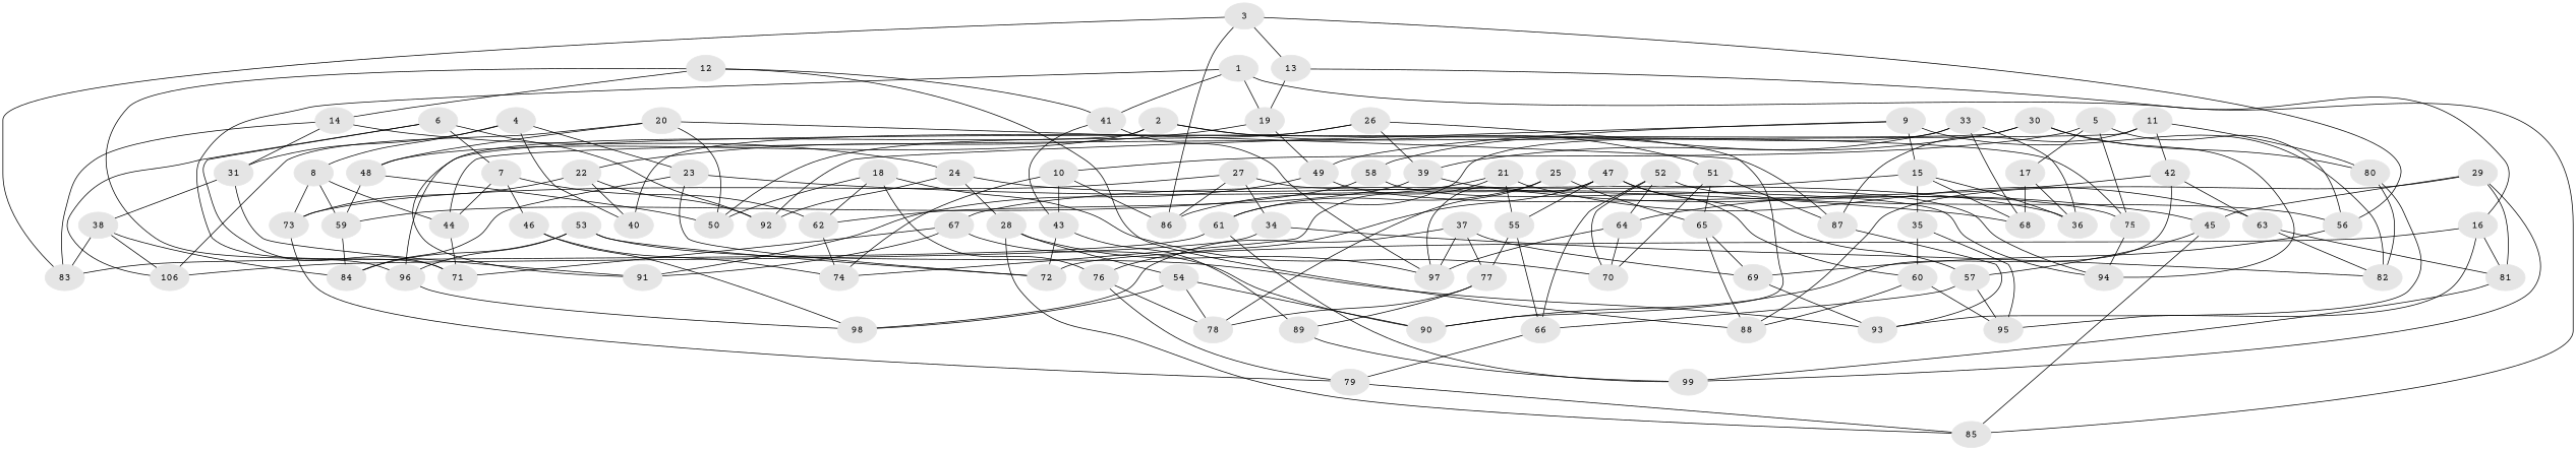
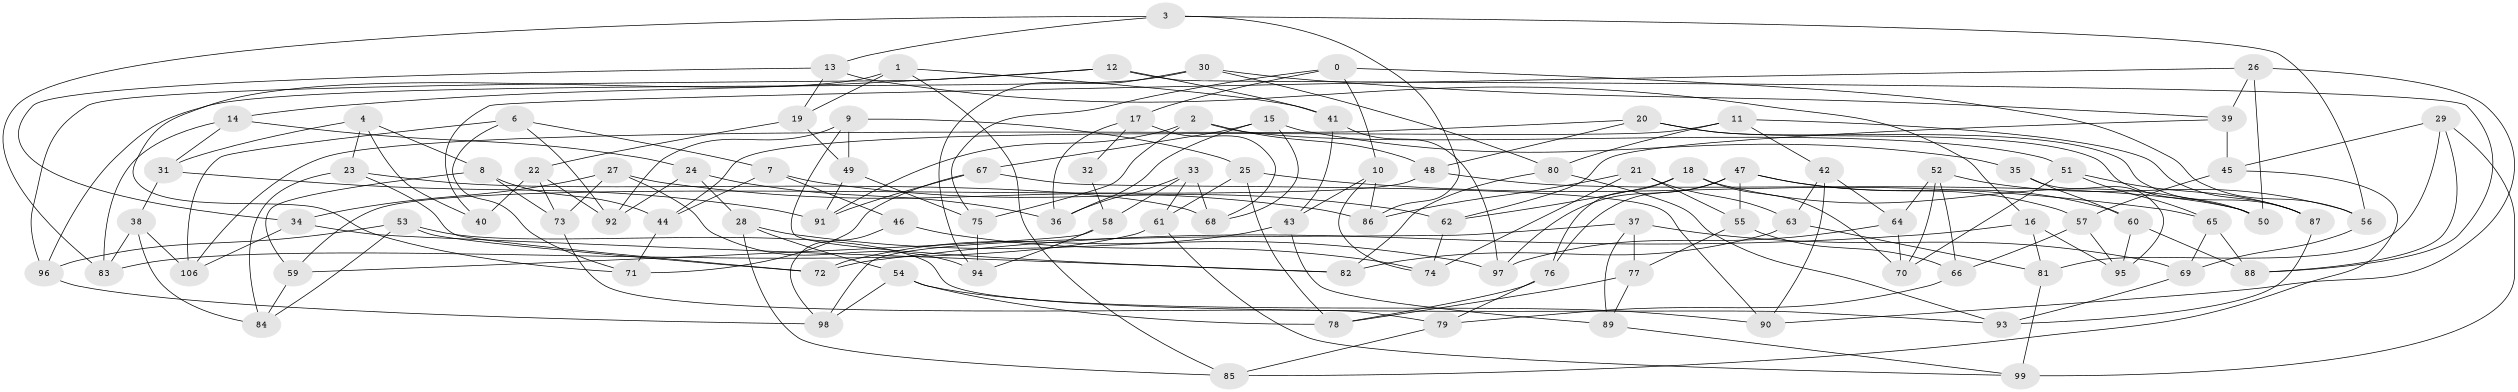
  graph {
    fontname="Courier Prime"
    node [color=gray90 fontname="Courier Prime" style=filled]
    edge [fontname="Courier Prime"]
    1
    19
    41
    71
    85
    49
    22
    43
    97
    2
    48
    51
    75
    91
    59
    50
    87
    70
    65
    94
    3
    13
    56
    83
    86
    16
    34
    69
    4
    8
    23
    31
    40
    44
    73
    68
    72
    84
    38
-   5
+   5 [label=0]
    10
    17
    74
    36
+   32
    6
    7
    92
    n49 [label=106]
    46
    62
    98
    79
    9
    25
    82
    61
    78
    89
    11
    42
    80
    63
    90
    64
    93
    12
    14
    88
    96
    24
    81
    95
    28
    15
    35
    67
    60
    99
    58
    18
    76
    20
    21
    55
    77
    66
    54
    26
    39
    45
    27
    29
    57
    30
    33
    37
    47
    52
    53
    1 -- 19
    1 -- 41
    1 -- 71
    1 -- 85
    19 -- 49
    19 -- 22
    41 -- 43
    41 -- 97
    49 -- 75
    49 -- 91
    22 -- 40
    22 -- 73
    22 -- 92
    43 -- 72
    43 -- 89
    2 -- 48
    2 -- 51
    2 -- 75
    2 -- 91
    48 -- 59
    48 -- 50
    51 -- 87
    51 -- 70
    51 -- 65
    75 -- 94
    59 -- 84
    87 -- 93
    65 -- 69
    65 -- 88
    3 -- 13
    3 -- 56
    3 -- 83
    3 -- 86
    13 -- 19
    13 -- 16
+   13 -- 34
    56 -- 69
    16 -- 72
    16 -- 81
    16 -- 95
    34 -- n49
    34 -- 82
    69 -- 93
    4 -- 8
    4 -- 23
    4 -- 31
    4 -- 40
    8 -- 59
    8 -- 44
    8 -- 73
    23 -- 68
    23 -- 72
    23 -- 84
    31 -- 91
    31 -- 38
    44 -- 71
    73 -- 79
    38 -- 83
    38 -- 84
    38 -- n49
    5 -- 75
    5 -- 56
    5 -- 10
    5 -- 17
    10 -- 43
    10 -- 86
    10 -- 74
    17 -- 68
    17 -- 36
+   17 -- 32
+   32 -- 58
    6 -- 71
    6 -- 7
    6 -- 92
    6 -- n49
    7 -- 44
    7 -- 46
    7 -- 62
    46 -- 74
    46 -- 98
    62 -- 74
    79 -- 85
    9 -- 49
    9 -- 92
-   9 -- 15
+   9 -- 25
    9 -- 82
    25 -- 65
    25 -- 61
    25 -- 78
    61 -- 83
    61 -- 99
    89 -- 99
    11 -- 87
    11 -- 44
    11 -- 42
    11 -- 80
    42 -- 63
    42 -- 90
    42 -- 64
    80 -- 82
    80 -- 93
    63 -- 82
    63 -- 81
    64 -- 97
    64 -- 70
    12 -- 41
    12 -- 14
    12 -- 88
    12 -- 96
    14 -- 83
    14 -- 31
    14 -- 24
    96 -- 98
    24 -- 36
    24 -- 92
    24 -- 28
    81 -- 99
    28 -- 85
    28 -- 97
    28 -- 54
    15 -- 68
    15 -- 36
    15 -- 35
    15 -- 67
    35 -- 95
    35 -- 60
    67 -- 71
    67 -- 91
    67 -- 90
    60 -- 88
    60 -- 95
    58 -- 59
    58 -- 94
    18 -- 50
    18 -- 70
    18 -- 62
    18 -- 76
    76 -- 79
    76 -- 78
    20 -- 48
    20 -- 50
    20 -- 87
    20 -- n49
    21 -- 86
    21 -- 74
    21 -- 63
    21 -- 55
    55 -- 77
    55 -- 66
    77 -- 78
    77 -- 89
    66 -- 79
    54 -- 98
    54 -- 78
    54 -- 90
    26 -- 50
    26 -- 40
    26 -- 90
    26 -- 39
    39 -- 62
    39 -- 45
    45 -- 85
    45 -- 57
    27 -- 94
    27 -- 86
    27 -- 34
    27 -- 73
    29 -- 88
    29 -- 81
    29 -- 99
    29 -- 45
    57 -- 95
    57 -- 66
    30 -- 94
    30 -- 80
    30 -- 96
    30 -- 39
    33 -- 68
    33 -- 36
    33 -- 61
    33 -- 58
    37 -- 69
    37 -- 98
-   37 -- 97
+   37 -- 89
    37 -- 77
    47 -- 97
    47 -- 60
    47 -- 76
    47 -- 55
    47 -- 57
    52 -- 70
    52 -- 56
    52 -- 64
    52 -- 66
    53 -- 72
    53 -- 84
    53 -- 93
    53 -- 96
  }
